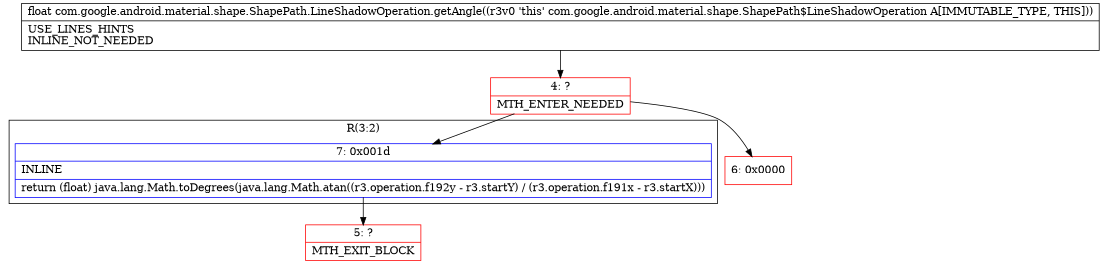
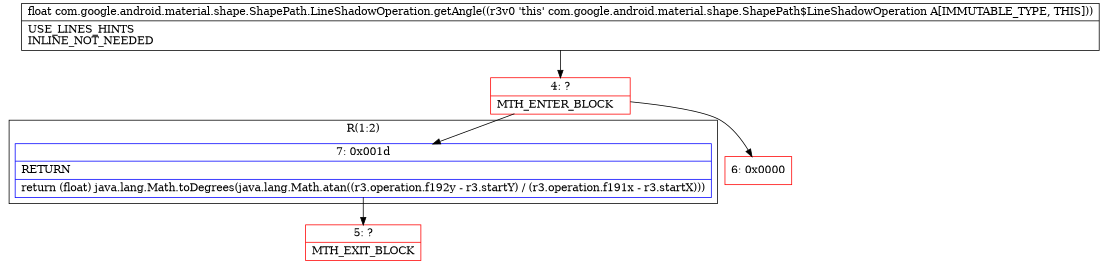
  digraph {
    node [color=red shape=record]
-   n1 [color=blue label="{7\:\ 0x001d|INLINE\l|return (float) java.lang.Math.toDegrees(java.lang.Math.atan((r3.operation.f192y \- r3.startY) \/ (r3.operation.f191x \- r3.startX)))\l}"]
+   n1 [color=blue label="{7\:\ 0x001d|RETURN\l|return (float) java.lang.Math.toDegrees(java.lang.Math.atan((r3.operation.f192y \- r3.startY) \/ (r3.operation.f191x \- r3.startX)))\l}"]
    n2 [label="{5\:\ ?|MTH_EXIT_BLOCK\l}"]
-   n3 [label="{4\:\ ?|MTH_ENTER_NEEDED\l}"]
+   n3 [label="{4\:\ ?|MTH_ENTER_BLOCK\l}"]
    n4 [label="{6\:\ 0x0000}"]
    n5 [label="{float com.google.android.material.shape.ShapePath.LineShadowOperation.getAngle((r3v0 'this' com.google.android.material.shape.ShapePath$LineShadowOperation A[IMMUTABLE_TYPE, THIS]))  | USE_LINES_HINTS\lINLINE_NOT_NEEDED\l}" color=""]
    subgraph cluster_1 {
-     label="R(3:2)"
+     label="R(1:2)"
      n1
    }
    n1 -> n2
    n3 -> n1
    n3 -> n4
    n5 -> n3
  }
